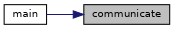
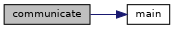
  digraph {
    rankdir=RL
    node [color=black fontname=Helvetica fontsize=10 shape=record style=filled]
    n1 [fillcolor=grey75 fontcolor=black height=0.2 label=communicate width=0.4]
    n2 [fillcolor=white height=0.2 label=main width=0.4]
-   n1 -> n2 [color=midnightblue dir=back fontname=Helvetica fontsize=10 labelfontname=Helvetica labelfontsize=10 style=solid]
+   n2 -> n1 [color=midnightblue dir=back fontname=Helvetica fontsize=10 labelfontname=Helvetica labelfontsize=10 style=solid]
  }
